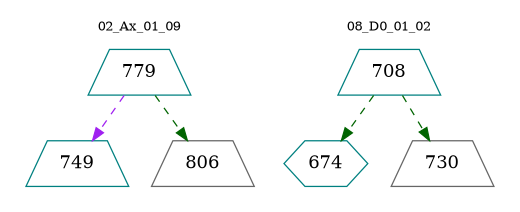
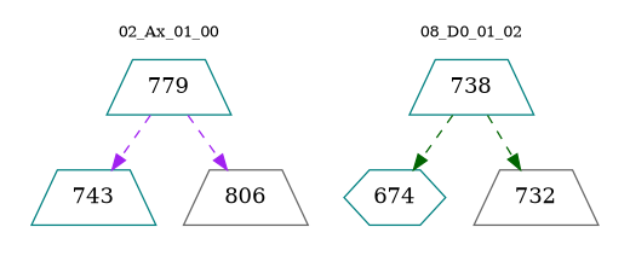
  digraph {
    node [color=teal shape=trapezium]
    edge [color=purple style=dashed]
    n1 [label=779]
-   n2 [label=749]
+   n2 [label=743]
    n3 [color=gray40 label=806]
-   n4 [label=708]
+   n4 [label=738]
    n5 [label=674 shape=hexagon]
-   n6 [color=gray40 label=730]
+   n6 [color=gray40 label=732]
    subgraph cluster_1 {
      color=white
      fontsize=10
-     label="02_Ax_01_09"
+     label="02_Ax_01_00"
      n1
      n2
      n3
    }
    subgraph cluster_2 {
      color=white
      fontsize=10
      label="08_D0_01_02"
      n4
      n5
      n6
    }
    n1 -> n2
-   n1 -> n3 [color=darkgreen]
+   n1 -> n3
    n4 -> n5 [color=darkgreen]
    n4 -> n6 [color=darkgreen]
  }
